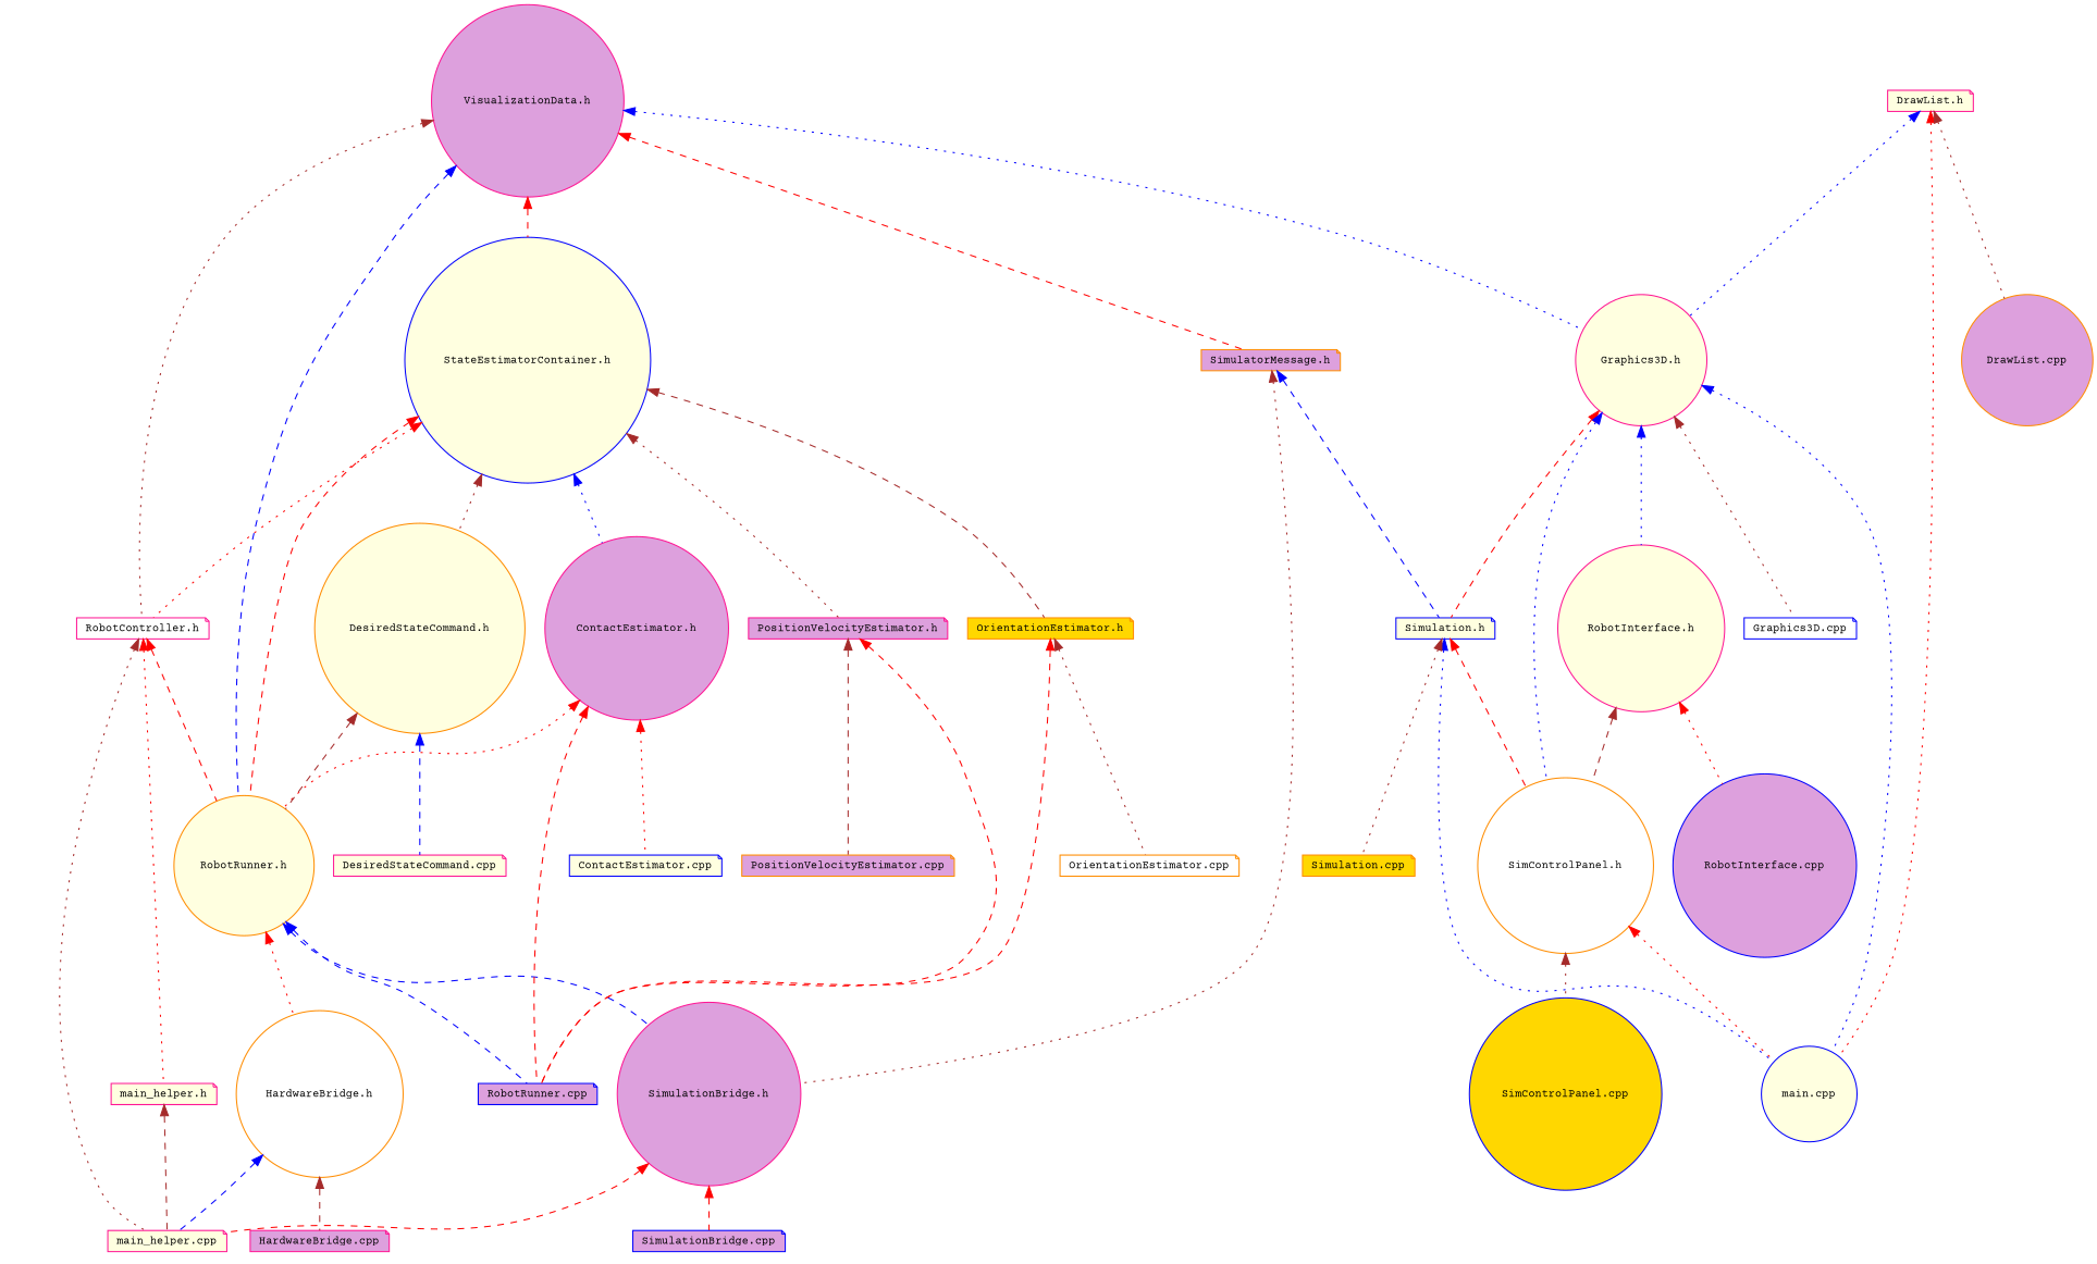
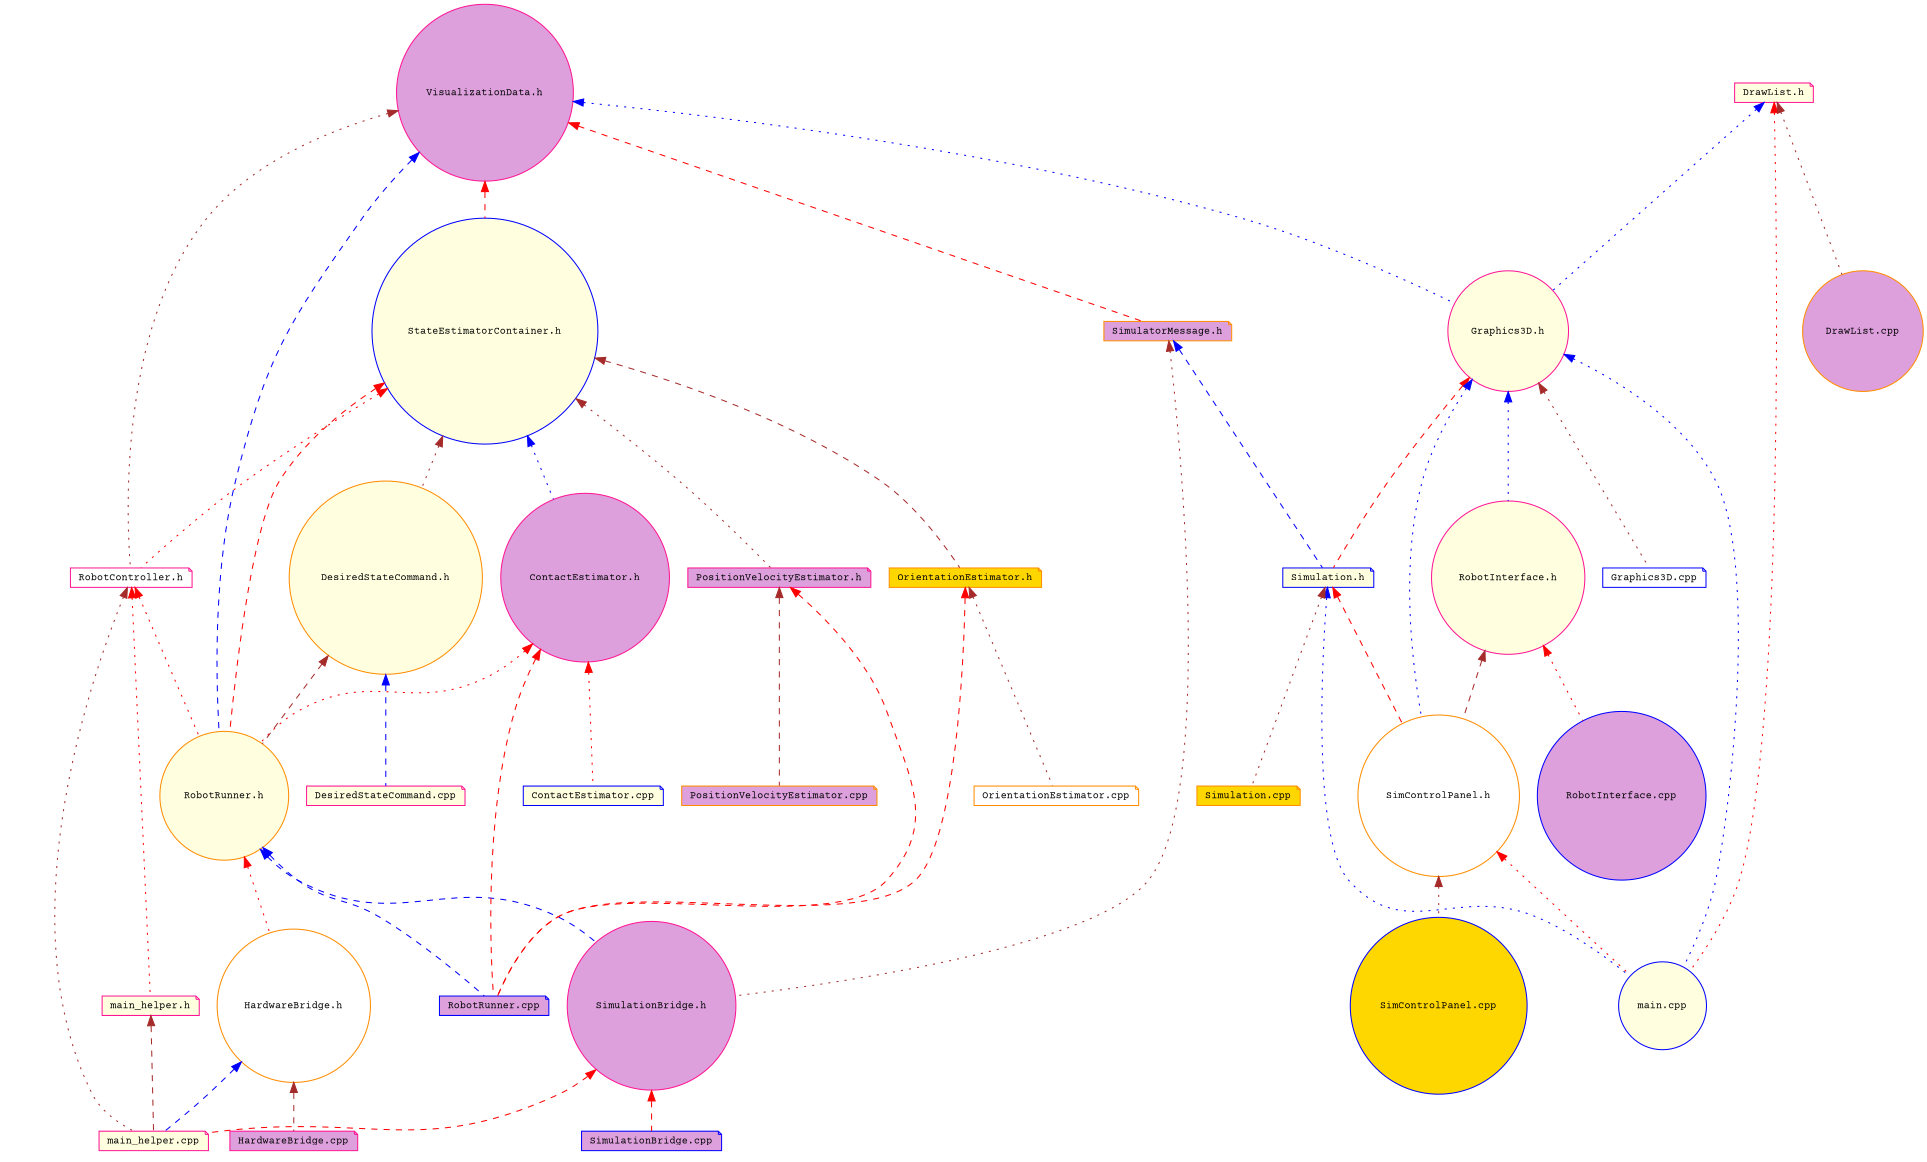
  digraph {
    fontname="Courier Prime"
    node [color=deeppink fillcolor=lightyellow fontname="Courier Prime" fontsize=10 shape=note style=filled]
    edge [color=red dir=back fontname="Courier Prime" fontsize=10 labelfontname=FreeSans labelfontsize=10 style=dotted]
    n1 [fillcolor=plum fontcolor=black height=0.2 label="VisualizationData.h" shape=circle width=0.4]
    n2 [color=blue height=0.2 label="StateEstimatorContainer.h" shape=circle width=0.4]
    n3 [color=darkorange height=0.2 label="RobotRunner.h" shape=circle width=0.4]
    n4 [fillcolor=white height=0.2 label="RobotController.h" width=0.4]
    n5 [color=darkorange fillcolor=plum height=0.2 label="SimulatorMessage.h" width=0.4]
    n6 [height=0.2 label="Graphics3D.h" shape=circle width=0.4]
    n7 [fillcolor=plum height=0.2 label="ContactEstimator.h" shape=circle width=0.4]
    n8 [color=darkorange height=0.2 label="DesiredStateCommand.h" shape=circle width=0.4]
    n9 [color=darkorange fillcolor=gold height=0.2 label="OrientationEstimator.h" width=0.4]
    n10 [fillcolor=plum height=0.2 label="PositionVelocityEstimator.h" width=0.4]
    n11 [color=blue fillcolor=plum height=0.2 label="RobotRunner.cpp" width=0.4]
    n12 [color=darkorange fillcolor=white height=0.2 label="HardwareBridge.h" shape=circle width=0.4]
    n13 [fillcolor=plum height=0.2 label="SimulationBridge.h" shape=circle width=0.4]
    n14 [height=0.2 label="main_helper.cpp" width=0.4]
    n15 [height=0.2 label="main_helper.h" width=0.4]
    n16 [color=blue height=0.2 label="Simulation.h" width=0.4]
    n17 [height=0.2 label="DrawList.h" width=0.4]
    n18 [color=blue height=0.2 label="main.cpp" shape=circle width=0.4]
    n19 [color=darkorange fillcolor=plum height=0.2 label="DrawList.cpp" shape=circle width=0.4]
    n20 [color=darkorange fillcolor=white height=0.2 label="SimControlPanel.h" shape=circle width=0.4]
    n21 [height=0.2 label="RobotInterface.h" shape=circle width=0.4]
    n22 [color=blue fillcolor=white height=0.2 label="Graphics3D.cpp" width=0.4]
    n23 [color=blue height=0.2 label="ContactEstimator.cpp" width=0.4]
    n24 [height=0.2 label="DesiredStateCommand.cpp" width=0.4]
    n25 [color=darkorange fillcolor=white height=0.2 label="OrientationEstimator.cpp" width=0.4]
    n26 [color=darkorange fillcolor=plum height=0.2 label="PositionVelocityEstimator.cpp" width=0.4]
    n27 [fillcolor=plum height=0.2 label="HardwareBridge.cpp" width=0.4]
    n28 [color=blue fillcolor=plum height=0.2 label="SimulationBridge.cpp" width=0.4]
    n29 [color=darkorange fillcolor=gold height=0.2 label="Simulation.cpp" width=0.4]
    n30 [color=blue fillcolor=gold height=0.2 label="SimControlPanel.cpp" shape=circle width=0.4]
    n31 [color=blue fillcolor=plum height=0.2 label="RobotInterface.cpp" shape=circle width=0.4]
    n1 -> n2 [style=dashed]
    n1 -> n3 [color=blue style=dashed]
    n1 -> n4 [color=brown]
    n1 -> n5 [style=dashed]
    n1 -> n6 [color=blue]
    n2 -> n3 [style=dashed]
    n2 -> n4
    n2 -> n7 [color=blue]
    n2 -> n8 [color=brown]
    n2 -> n9 [color=brown style=dashed]
    n2 -> n10 [color=brown]
    n3 -> n11 [color=blue style=dashed]
    n3 -> n12
    n3 -> n13 [color=blue style=dashed]
-   n4 -> n3 [style=dashed]
+   n4 -> n3
    n4 -> n14 [color=brown]
    n4 -> n15
    n5 -> n13 [color=brown]
    n5 -> n16 [color=blue style=dashed]
    n6 -> n16 [style=dashed]
    n6 -> n18 [color=blue]
    n6 -> n20 [color=blue]
    n6 -> n21 [color=blue]
    n6 -> n22 [color=brown]
    n7 -> n3
    n7 -> n11 [style=dashed]
    n7 -> n23
    n8 -> n3 [color=brown style=dashed]
    n8 -> n24 [color=blue style=dashed]
    n9 -> n11 [style=dashed]
    n9 -> n25 [color=brown]
    n10 -> n11 [style=dashed]
    n10 -> n26 [color=brown style=dashed]
    n12 -> n14 [color=blue style=dashed]
    n12 -> n27 [color=brown style=dashed]
    n13 -> n14 [style=dashed]
    n13 -> n28 [style=dashed]
    n15 -> n14 [color=brown style=dashed]
    n16 -> n18 [color=blue]
    n16 -> n20 [style=dashed]
    n16 -> n29 [color=brown]
    n17 -> n6 [color=blue]
    n17 -> n18
    n17 -> n19 [color=brown]
    n20 -> n18
    n20 -> n30 [color=brown]
    n21 -> n20 [color=brown style=dashed]
    n21 -> n31
  }
